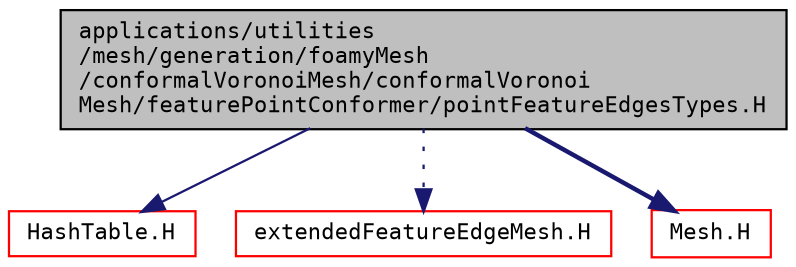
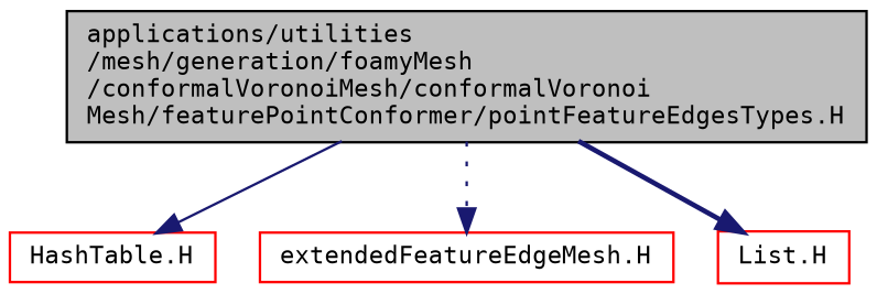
  digraph {
    fontname="DejaVu Sans Mono"
    node [color=red fontname="DejaVu Sans Mono" fontsize=10 shape=record]
    edge [color=midnightblue fontname="DejaVu Sans Mono" fontsize=10 labelfontname=Helvetica labelfontsize=10]
    n1 [color=black fillcolor=grey75 fontcolor=black height=0.2 label="applications/utilities\l/mesh/generation/foamyMesh\l/conformalVoronoiMesh/conformalVoronoi\lMesh/featurePointConformer/pointFeatureEdgesTypes.H" style=filled width=0.4]
    n2 [height=0.2 label="HashTable.H" width=0.4]
    n3 [height=0.2 label="extendedFeatureEdgeMesh.H" width=0.4]
-   n4 [height=0.2 label="Mesh.H" width=0.4]
+   n4 [height=0.2 label="List.H" width=0.4]
    n1 -> n2 [style=solid]
    n1 -> n3 [style=dotted]
    n1 -> n4 [style=bold]
  }
